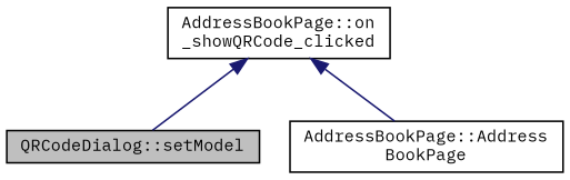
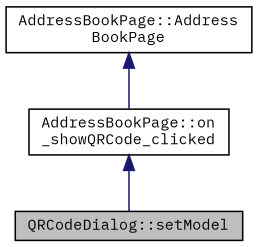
  digraph {
    fontname="IBM Plex Mono"
    rankdir=TB
    node [color=black fillcolor=white fontname="IBM Plex Mono" fontsize=10 shape=record style=filled]
    edge [color=midnightblue dir=back fontname="IBM Plex Mono" fontsize=10 labelfontname=Helvetica labelfontsize=10 style=solid]
    n1 [fillcolor=grey75 fontcolor=black height=0.2 label="QRCodeDialog::setModel" width=0.4]
    n2 [height=0.2 label="AddressBookPage::on\l_showQRCode_clicked" width=0.4]
    n3 [height=0.2 label="AddressBookPage::Address\lBookPage" width=0.4]
    n2 -> n1
-   n2 -> n3
+   n3 -> n2
  }
